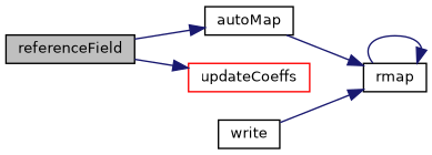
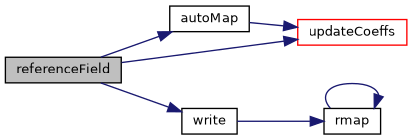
  digraph {
    rankdir=LR
    node [color=black fontname=Helvetica fontsize=10 shape=record]
    edge [color=midnightblue fontname=Helvetica fontsize=10 labelfontname=Helvetica labelfontsize=10 style=solid]
    n1 [fillcolor=grey75 fontcolor=black height=0.2 label=referenceField style=filled width=0.4]
    n2 [height=0.2 label=autoMap width=0.4]
    n3 [color=red height=0.2 label=updateCoeffs width=0.4]
    n4 [height=0.2 label=write width=0.4]
    n5 [height=0.2 label=rmap width=0.4]
    n1 -> n2
    n1 -> n3
-   n2 -> n5
+   n1 -> n4
+   n2 -> n3
    n4 -> n5
    n5 -> n5
  }
